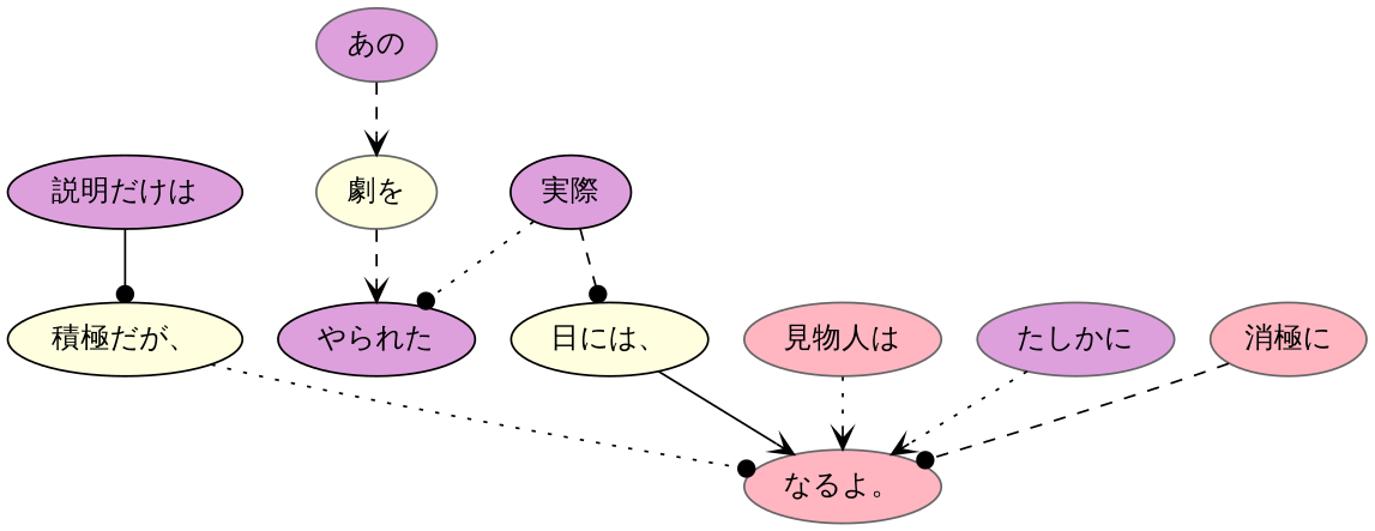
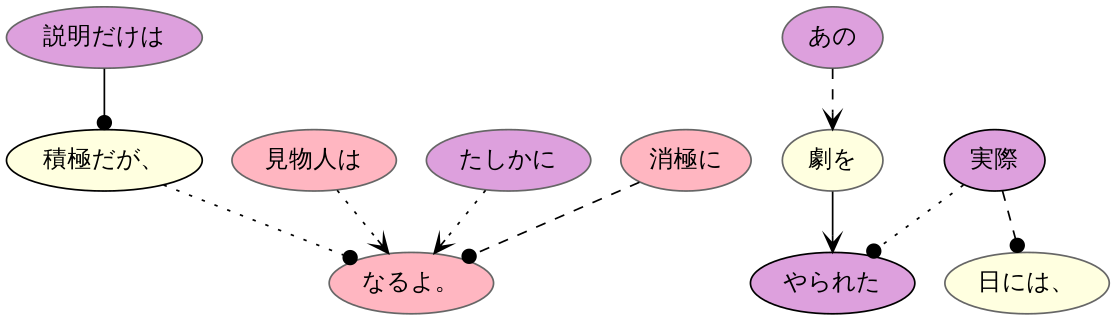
  digraph {
    node [color=gray40 fillcolor=plum style=filled]
    edge [arrowhead=dot style=dotted]
-   n1 [color=black label="説明だけは"]
+   n1 [label="説明だけは"]
    n2 [color=black fillcolor=lightyellow label="積極だが、"]
    n3 [fillcolor=lightpink label="なるよ。"]
    n4 [color=black label="実際"]
    n5 [color=black label="やられた"]
-   n6 [color=black fillcolor=lightyellow label="日には、"]
+   n6 [fillcolor=lightyellow label="日には、"]
    n7 [label="あの"]
    n8 [fillcolor=lightyellow label="劇を"]
    n9 [fillcolor=lightpink label="見物人は"]
    n10 [label="たしかに"]
    n11 [fillcolor=lightpink label="消極に"]
    n1 -> n2 [style=solid]
    n2 -> n3
    n4 -> n5
    n4 -> n6 [style=dashed]
-   n6 -> n3 [arrowhead=vee style=solid]
    n7 -> n8 [arrowhead=vee style=dashed]
-   n8 -> n5 [arrowhead=vee style=dashed]
+   n8 -> n5 [arrowhead=vee style=solid]
    n9 -> n3 [arrowhead=vee]
    n10 -> n3 [arrowhead=vee]
    n11 -> n3 [style=dashed]
  }
